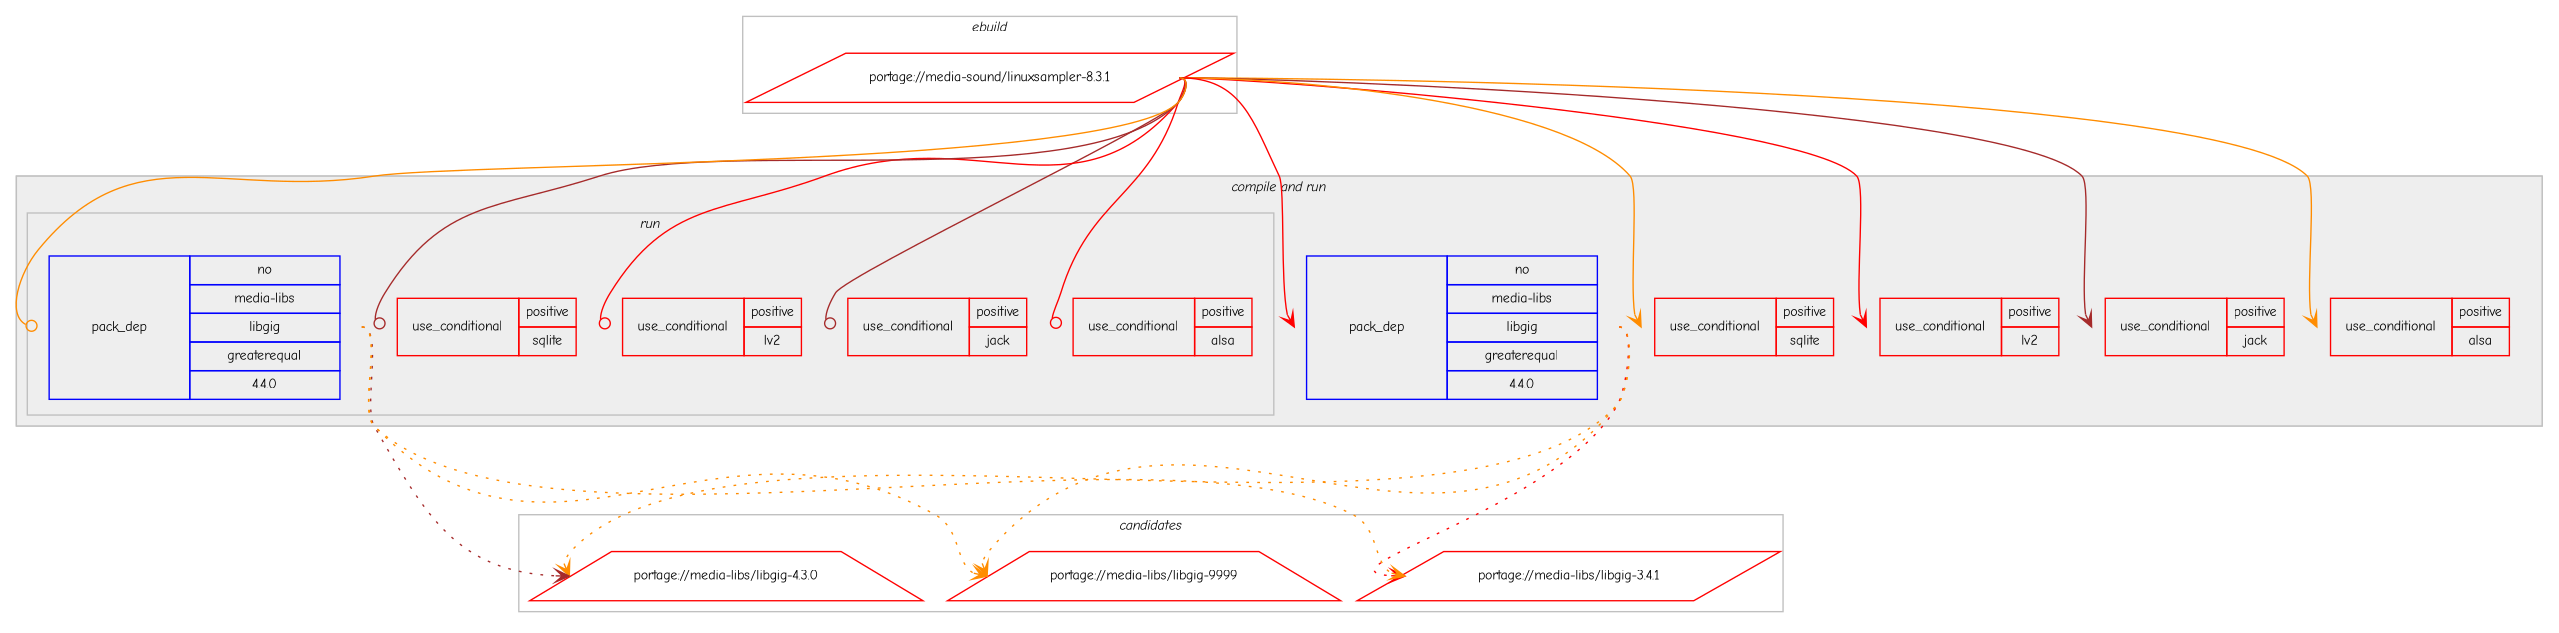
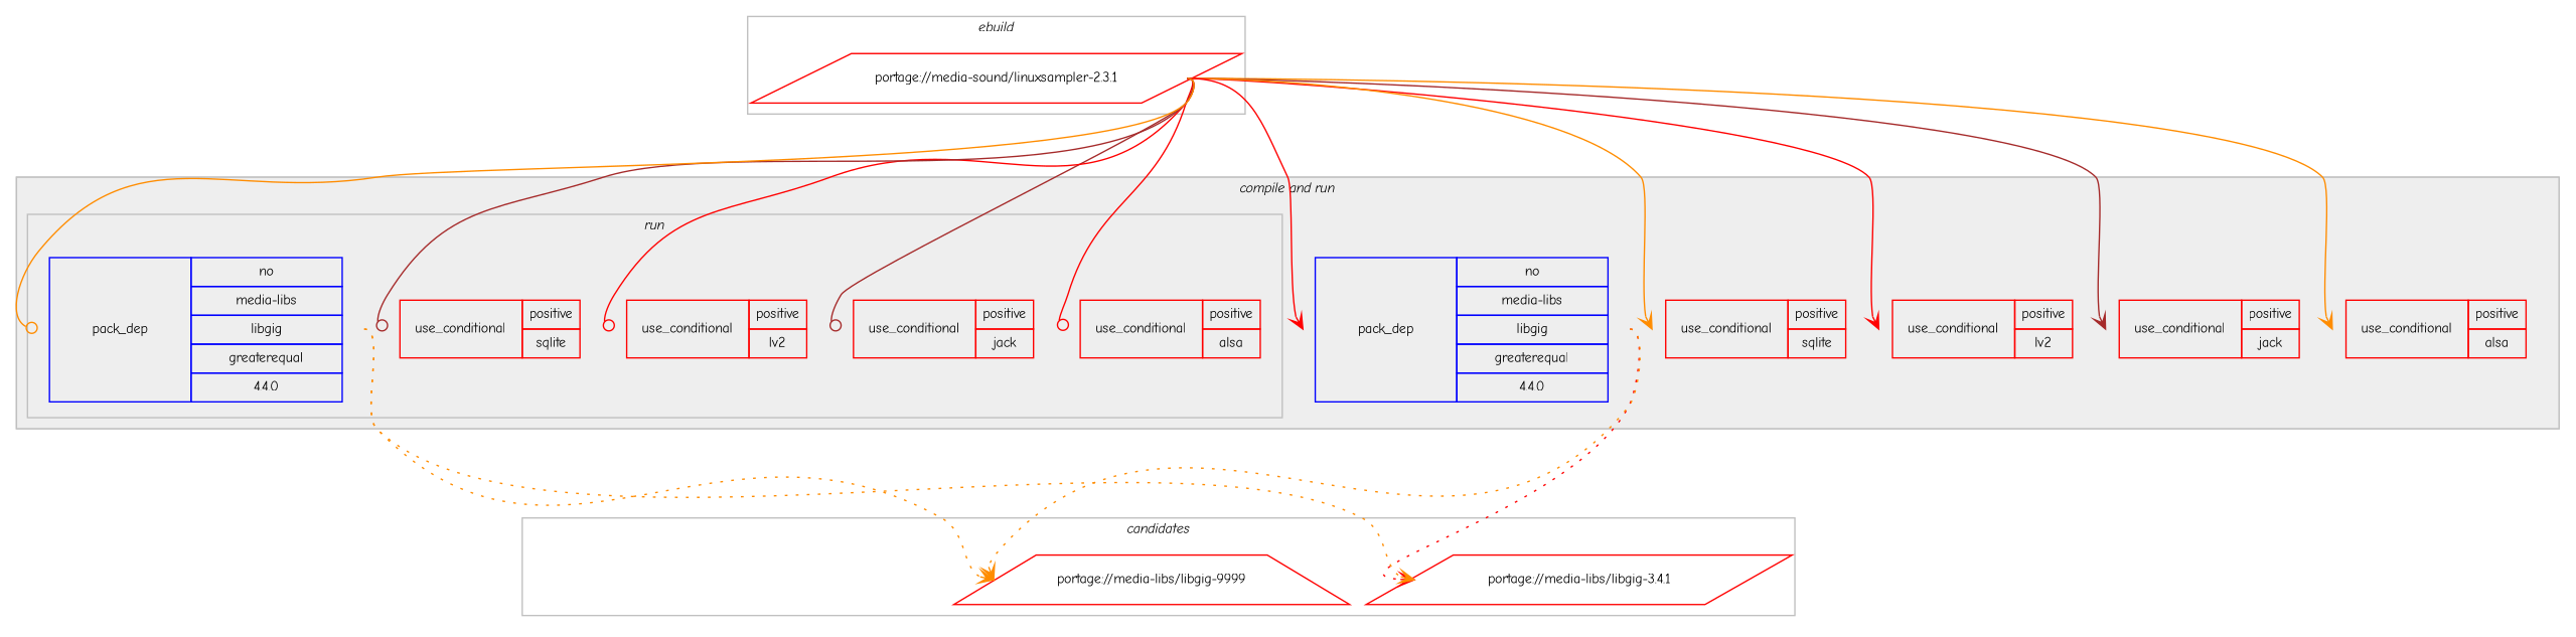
  digraph {
    compound=true
    concentrate=true
    fontname="Comic Neue"
    fontsize=10
    newrank=true
    rankdir=TB
    ranksep=1.5
    node [color=red fontname="Comic Neue" fontsize=10 shape=none]
    edge [arrowhead=vee color=darkorange fontname="Comic Neue" headport=w style=solid tailport=e weight=20]
-   n1 [label="portage://media-sound/linuxsampler-8.3.1" shape=parallelogram width=4]
+   n1 [label="portage://media-sound/linuxsampler-2.3.1" shape=parallelogram width=4]
    n2 [label=<<TABLE BORDER="0" CELLBORDER="1" CELLSPACING="0" CELLPADDING="4"><TR><TD ROWSPAN="3" CELLPADDING="10">use_conditional</TD></TR><TR><TD>positive</TD></TR><TR><TD>alsa</TD></TR></TABLE>>]
    n3 [label=<<TABLE BORDER="0" CELLBORDER="1" CELLSPACING="0" CELLPADDING="4"><TR><TD ROWSPAN="3" CELLPADDING="10">use_conditional</TD></TR><TR><TD>positive</TD></TR><TR><TD>jack</TD></TR></TABLE>>]
    n4 [label=<<TABLE BORDER="0" CELLBORDER="1" CELLSPACING="0" CELLPADDING="4"><TR><TD ROWSPAN="3" CELLPADDING="10">use_conditional</TD></TR><TR><TD>positive</TD></TR><TR><TD>lv2</TD></TR></TABLE>>]
    n5 [label=<<TABLE BORDER="0" CELLBORDER="1" CELLSPACING="0" CELLPADDING="4"><TR><TD ROWSPAN="3" CELLPADDING="10">use_conditional</TD></TR><TR><TD>positive</TD></TR><TR><TD>sqlite</TD></TR></TABLE>>]
    n6 [color=blue label=<<TABLE BORDER="0" CELLBORDER="1" CELLSPACING="0" CELLPADDING="4" WIDTH="220"><TR><TD ROWSPAN="6" CELLPADDING="30">pack_dep</TD></TR><TR><TD WIDTH="110">no</TD></TR><TR><TD>media-libs</TD></TR><TR><TD>libgig</TD></TR><TR><TD>greaterequal</TD></TR><TR><TD>4.4.0</TD></TR></TABLE>>]
    n7 [label=<<TABLE BORDER="0" CELLBORDER="1" CELLSPACING="0" CELLPADDING="4"><TR><TD ROWSPAN="3" CELLPADDING="10">use_conditional</TD></TR><TR><TD>positive</TD></TR><TR><TD>alsa</TD></TR></TABLE>>]
    n8 [label=<<TABLE BORDER="0" CELLBORDER="1" CELLSPACING="0" CELLPADDING="4"><TR><TD ROWSPAN="3" CELLPADDING="10">use_conditional</TD></TR><TR><TD>positive</TD></TR><TR><TD>jack</TD></TR></TABLE>>]
    n9 [label=<<TABLE BORDER="0" CELLBORDER="1" CELLSPACING="0" CELLPADDING="4"><TR><TD ROWSPAN="3" CELLPADDING="10">use_conditional</TD></TR><TR><TD>positive</TD></TR><TR><TD>lv2</TD></TR></TABLE>>]
    n10 [label=<<TABLE BORDER="0" CELLBORDER="1" CELLSPACING="0" CELLPADDING="4"><TR><TD ROWSPAN="3" CELLPADDING="10">use_conditional</TD></TR><TR><TD>positive</TD></TR><TR><TD>sqlite</TD></TR></TABLE>>]
    n11 [color=blue label=<<TABLE BORDER="0" CELLBORDER="1" CELLSPACING="0" CELLPADDING="4" WIDTH="220"><TR><TD ROWSPAN="6" CELLPADDING="30">pack_dep</TD></TR><TR><TD WIDTH="110">no</TD></TR><TR><TD>media-libs</TD></TR><TR><TD>libgig</TD></TR><TR><TD>greaterequal</TD></TR><TR><TD>4.4.0</TD></TR></TABLE>>]
-   n12 [label="portage://media-libs/libgig-4.3.0" shape=trapezium width=4]
    n13 [label="portage://media-libs/libgig-3.4.1" shape=parallelogram width=4]
    n14 [label="portage://media-libs/libgig-9999" shape=trapezium width=4]
    subgraph cluster_1 {
      color=gray
      label=<<i>ebuild</i>>
      rank=same
      n1
    }
    subgraph cluster_2 {
      color=gray
      label=<<i>dependencies</i>>
      subgraph cluster_3 {
        color=gray
        fillcolor="#eeeeee"
        label=<<i>compile</i>>
        style=filled
        subgraph sub_4 {
          color=gray
          fillcolor="#eeeeee"
          label=<<i>compile</i>>
          style=filled
          n2
        }
        subgraph sub_5 {
          color=gray
          fillcolor="#eeeeee"
          label=<<i>compile</i>>
          style=filled
          n3
        }
        subgraph sub_6 {
          color=gray
          fillcolor="#eeeeee"
          label=<<i>compile</i>>
          style=filled
          n4
        }
        subgraph sub_7 {
          color=gray
          fillcolor="#eeeeee"
          label=<<i>compile</i>>
          style=filled
          n5
        }
        subgraph sub_8 {
          color=gray
          fillcolor="#eeeeee"
          label=<<i>compile</i>>
          style=filled
          n6
        }
      }
      subgraph cluster_9 {
        color=gray
        fillcolor="#eeeeee"
        label=<<i>compile and run</i>>
        style=filled
      }
      subgraph cluster_10 {
        color=gray
        fillcolor="#eeeeee"
        label=<<i>run</i>>
        style=filled
        subgraph sub_11 {
          color=gray
          fillcolor="#eeeeee"
          label=<<i>run</i>>
          style=filled
          n7
        }
        subgraph sub_12 {
          color=gray
          fillcolor="#eeeeee"
          label=<<i>run</i>>
          style=filled
          n8
        }
        subgraph sub_13 {
          color=gray
          fillcolor="#eeeeee"
          label=<<i>run</i>>
          style=filled
          n9
        }
        subgraph sub_14 {
          color=gray
          fillcolor="#eeeeee"
          label=<<i>run</i>>
          style=filled
          n10
        }
        subgraph sub_15 {
          color=gray
          fillcolor="#eeeeee"
          label=<<i>run</i>>
          style=filled
          n11
        }
      }
    }
    subgraph cluster_16 {
      color=gray
      label=<<i>candidates</i>>
      rank=same
      subgraph sub_17 {
        color=black
        label=<<i>candidates</i>>
        nodesep=1
        rank=same
-       n12
        n13
        n14
      }
      subgraph sub_18 {
        color=black
        label=<<i>candidates</i>>
        nodesep=1
        rank=same
-       n12
        n13
        n14
      }
    }
    n1 -> n2
    n1 -> n3 [color=brown]
    n1 -> n4 [color=red]
    n1 -> n5
    n1 -> n6 [color=red]
    n1 -> n7 [arrowhead=odot color=red]
    n1 -> n8 [arrowhead=odot color=brown]
    n1 -> n9 [arrowhead=odot color=red]
    n1 -> n10 [arrowhead=odot color=brown]
    n1 -> n11 [arrowhead=odot]
-   n6 -> n12 [style=dotted weight=100]
    n6 -> n13 [color=red style=dotted weight=100]
    n6 -> n14 [style=dotted weight=100]
-   n11 -> n12 [color=brown style=dotted weight=100]
    n11 -> n13 [style=dotted weight=100]
    n11 -> n14 [style=dotted weight=100]
  }
